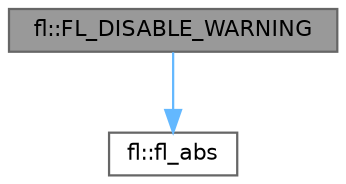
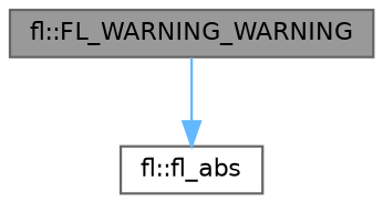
  digraph {
    rankdir=TB
    node [fontname=Helvetica fontsize=10 shape=box style=filled]
-   n1 [color=gray40 fillcolor=grey60 fontcolor=black height=0.2 label="fl::FL_DISABLE_WARNING" width=0.4]
+   n1 [color=gray40 fillcolor=grey60 fontcolor=black height=0.2 label="fl::FL_WARNING_WARNING" width=0.4]
    n2 [color=grey40 fillcolor=white height=0.2 label="fl::fl_abs" width=0.4]
    n1 -> n2 [color=steelblue1 fontname=Helvetica fontsize=10 labelfontname=Helvetica labelfontsize=10 style=solid]
  }
